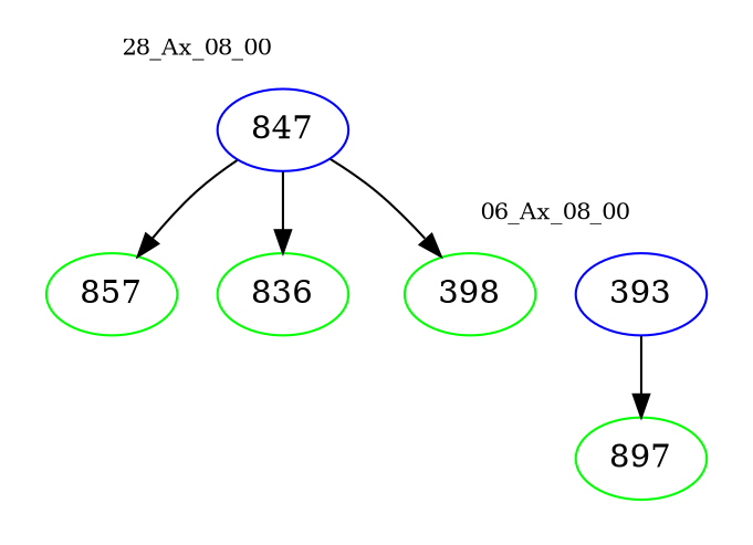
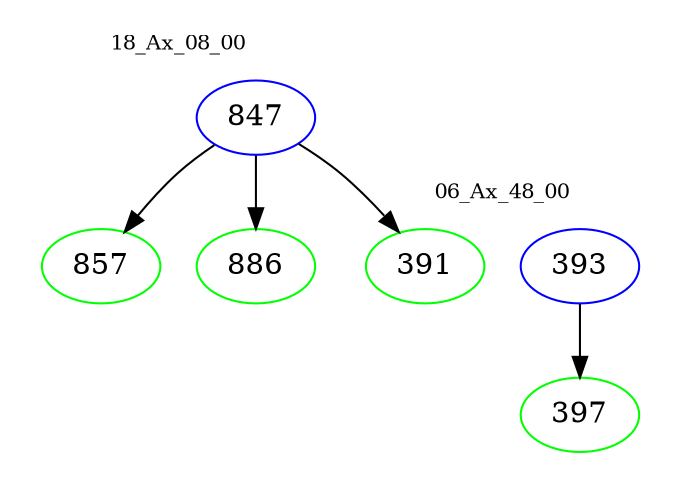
  digraph {
    node [color=green]
    edge [color=black]
    n1 [color=blue label=393]
-   n2 [label=398]
-   n3 [label=897]
+   n2 [label=391]
+   n3 [label=397]
    n4 [color=blue label=847]
    n5 [label=857]
-   n6 [label=836]
+   n6 [label=886]
    subgraph cluster_1 {
      color=white
      fontsize=10
-     label="06_Ax_08_00"
+     label="06_Ax_48_00"
      n1
      n2
      n3
    }
    subgraph cluster_2 {
      color=white
      fontsize=10
-     label="28_Ax_08_00"
+     label="18_Ax_08_00"
      n4
      n5
      n6
    }
    n1 -> n3
    n4 -> n2
    n4 -> n5
    n4 -> n6
  }
